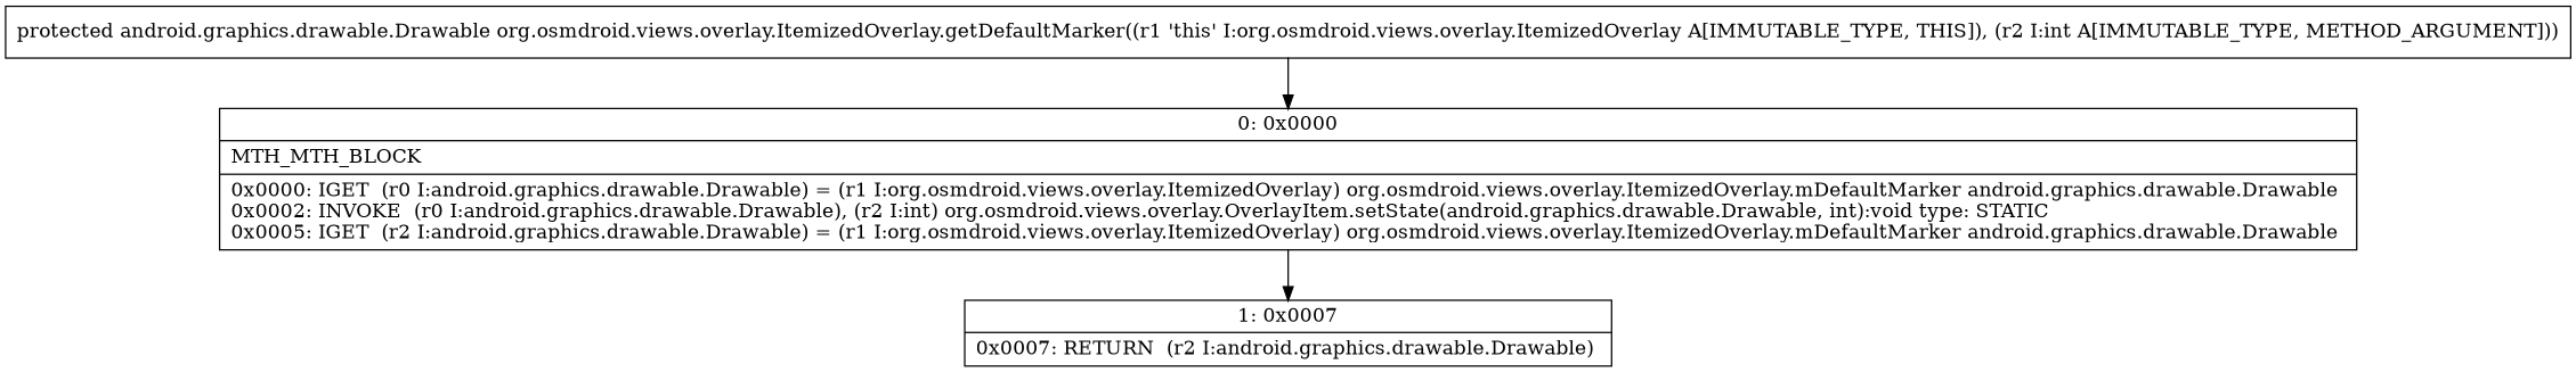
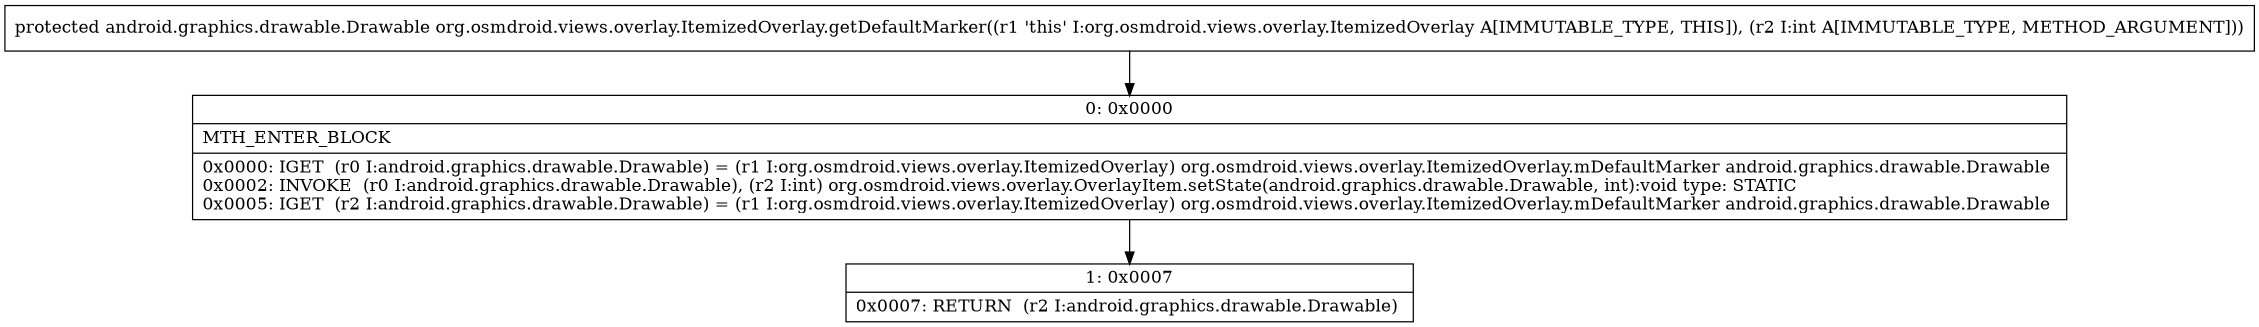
  digraph {
    node [shape=record]
-   n1 [label="{0\:\ 0x0000|MTH_MTH_BLOCK\l|0x0000: IGET  (r0 I:android.graphics.drawable.Drawable) = (r1 I:org.osmdroid.views.overlay.ItemizedOverlay) org.osmdroid.views.overlay.ItemizedOverlay.mDefaultMarker android.graphics.drawable.Drawable \l0x0002: INVOKE  (r0 I:android.graphics.drawable.Drawable), (r2 I:int) org.osmdroid.views.overlay.OverlayItem.setState(android.graphics.drawable.Drawable, int):void type: STATIC \l0x0005: IGET  (r2 I:android.graphics.drawable.Drawable) = (r1 I:org.osmdroid.views.overlay.ItemizedOverlay) org.osmdroid.views.overlay.ItemizedOverlay.mDefaultMarker android.graphics.drawable.Drawable \l}"]
+   n1 [label="{0\:\ 0x0000|MTH_ENTER_BLOCK\l|0x0000: IGET  (r0 I:android.graphics.drawable.Drawable) = (r1 I:org.osmdroid.views.overlay.ItemizedOverlay) org.osmdroid.views.overlay.ItemizedOverlay.mDefaultMarker android.graphics.drawable.Drawable \l0x0002: INVOKE  (r0 I:android.graphics.drawable.Drawable), (r2 I:int) org.osmdroid.views.overlay.OverlayItem.setState(android.graphics.drawable.Drawable, int):void type: STATIC \l0x0005: IGET  (r2 I:android.graphics.drawable.Drawable) = (r1 I:org.osmdroid.views.overlay.ItemizedOverlay) org.osmdroid.views.overlay.ItemizedOverlay.mDefaultMarker android.graphics.drawable.Drawable \l}"]
    n2 [label="{1\:\ 0x0007|0x0007: RETURN  (r2 I:android.graphics.drawable.Drawable) \l}"]
    n3 [label="{protected android.graphics.drawable.Drawable org.osmdroid.views.overlay.ItemizedOverlay.getDefaultMarker((r1 'this' I:org.osmdroid.views.overlay.ItemizedOverlay A[IMMUTABLE_TYPE, THIS]), (r2 I:int A[IMMUTABLE_TYPE, METHOD_ARGUMENT])) }"]
    n1 -> n2
    n3 -> n1
  }
